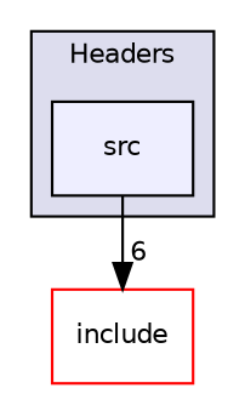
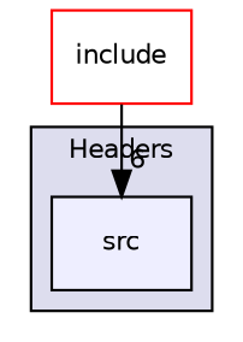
  digraph {
    compound=true
    node [fontname=Helvetica fontsize=10 shape=box]
    n1 [fillcolor="#eeeeff" label=src pencolor=black style=filled]
    n2 [color=red label=include]
    subgraph cluster_1 {
      bgcolor="#ddddee"
      fontname=Helvetica
      fontsize=10
      label=Headers
      pencolor=black
      n1
    }
-   n1 -> n2 [headlabel=6 labeldistance=1.5 labelfontname=Helvetica labelfontsize=10]
+   n2 -> n1 [headlabel=6 labeldistance=1.5 labelfontname=Helvetica labelfontsize=10]
  }
